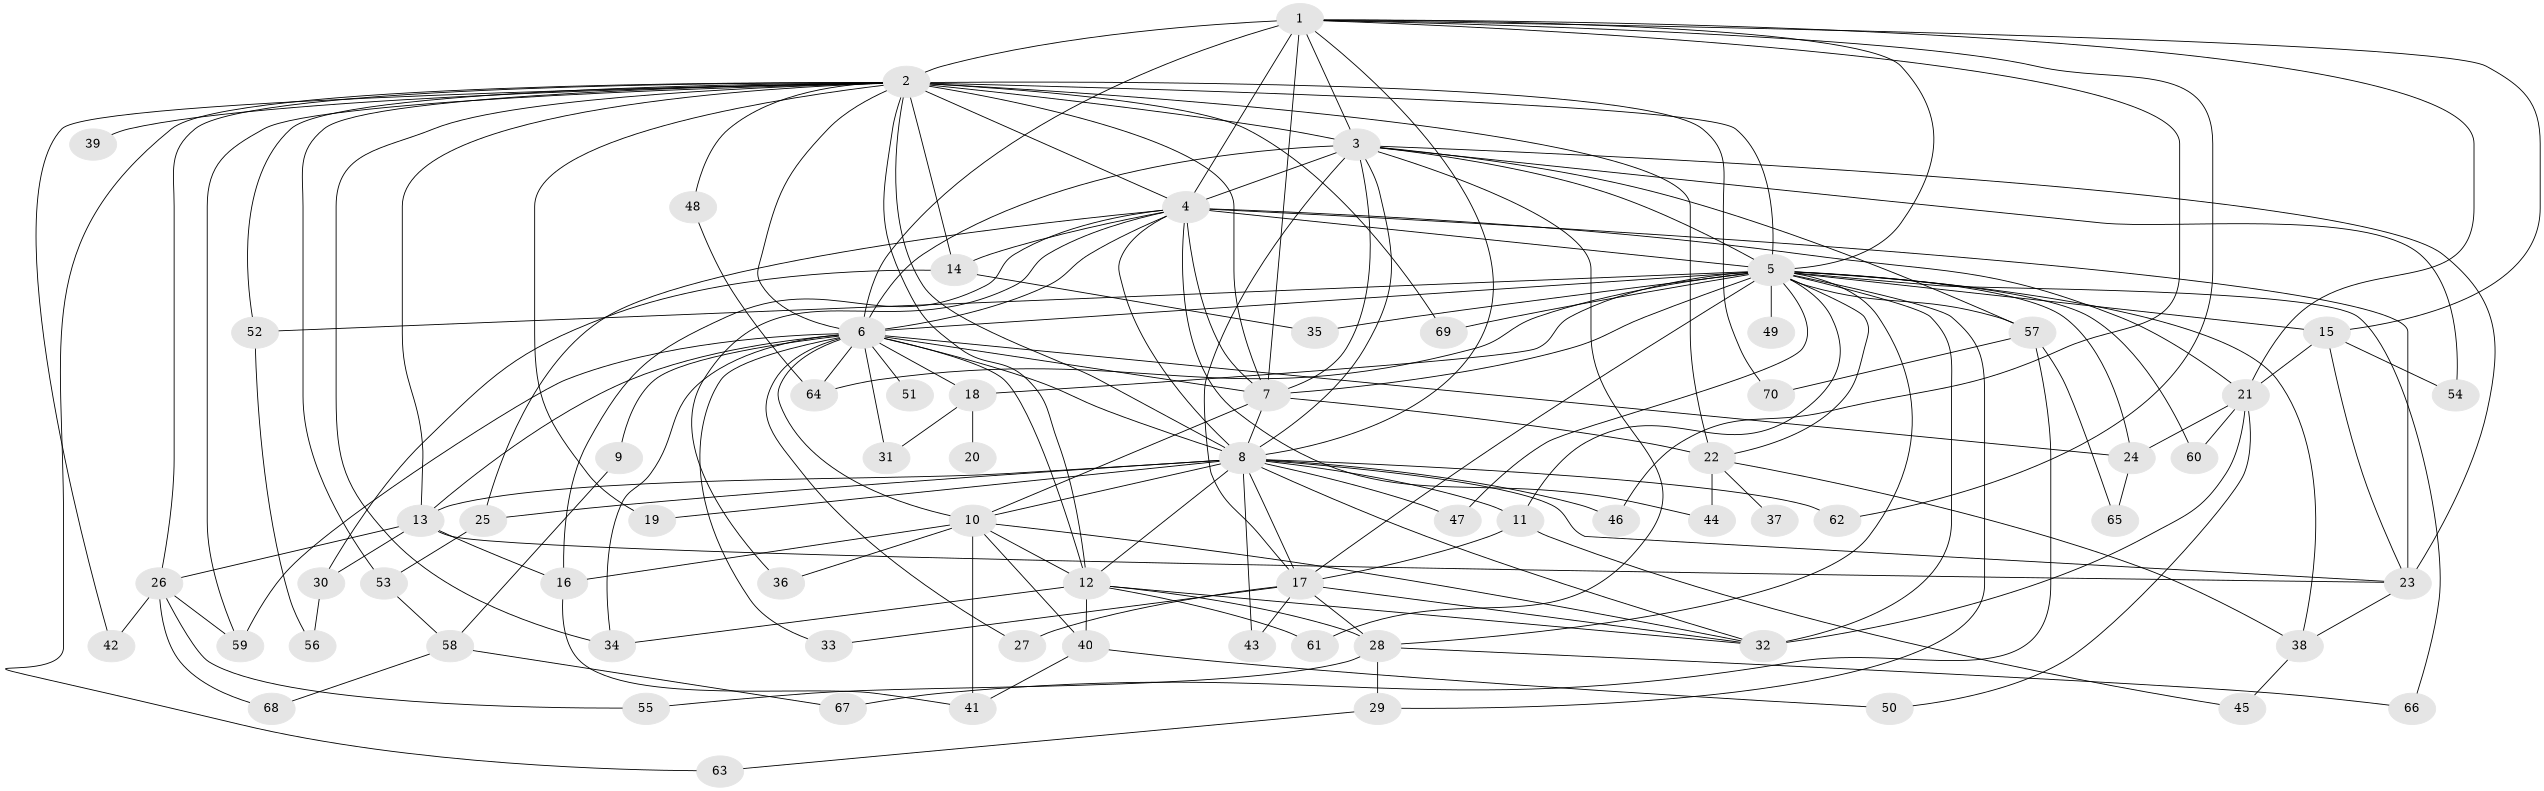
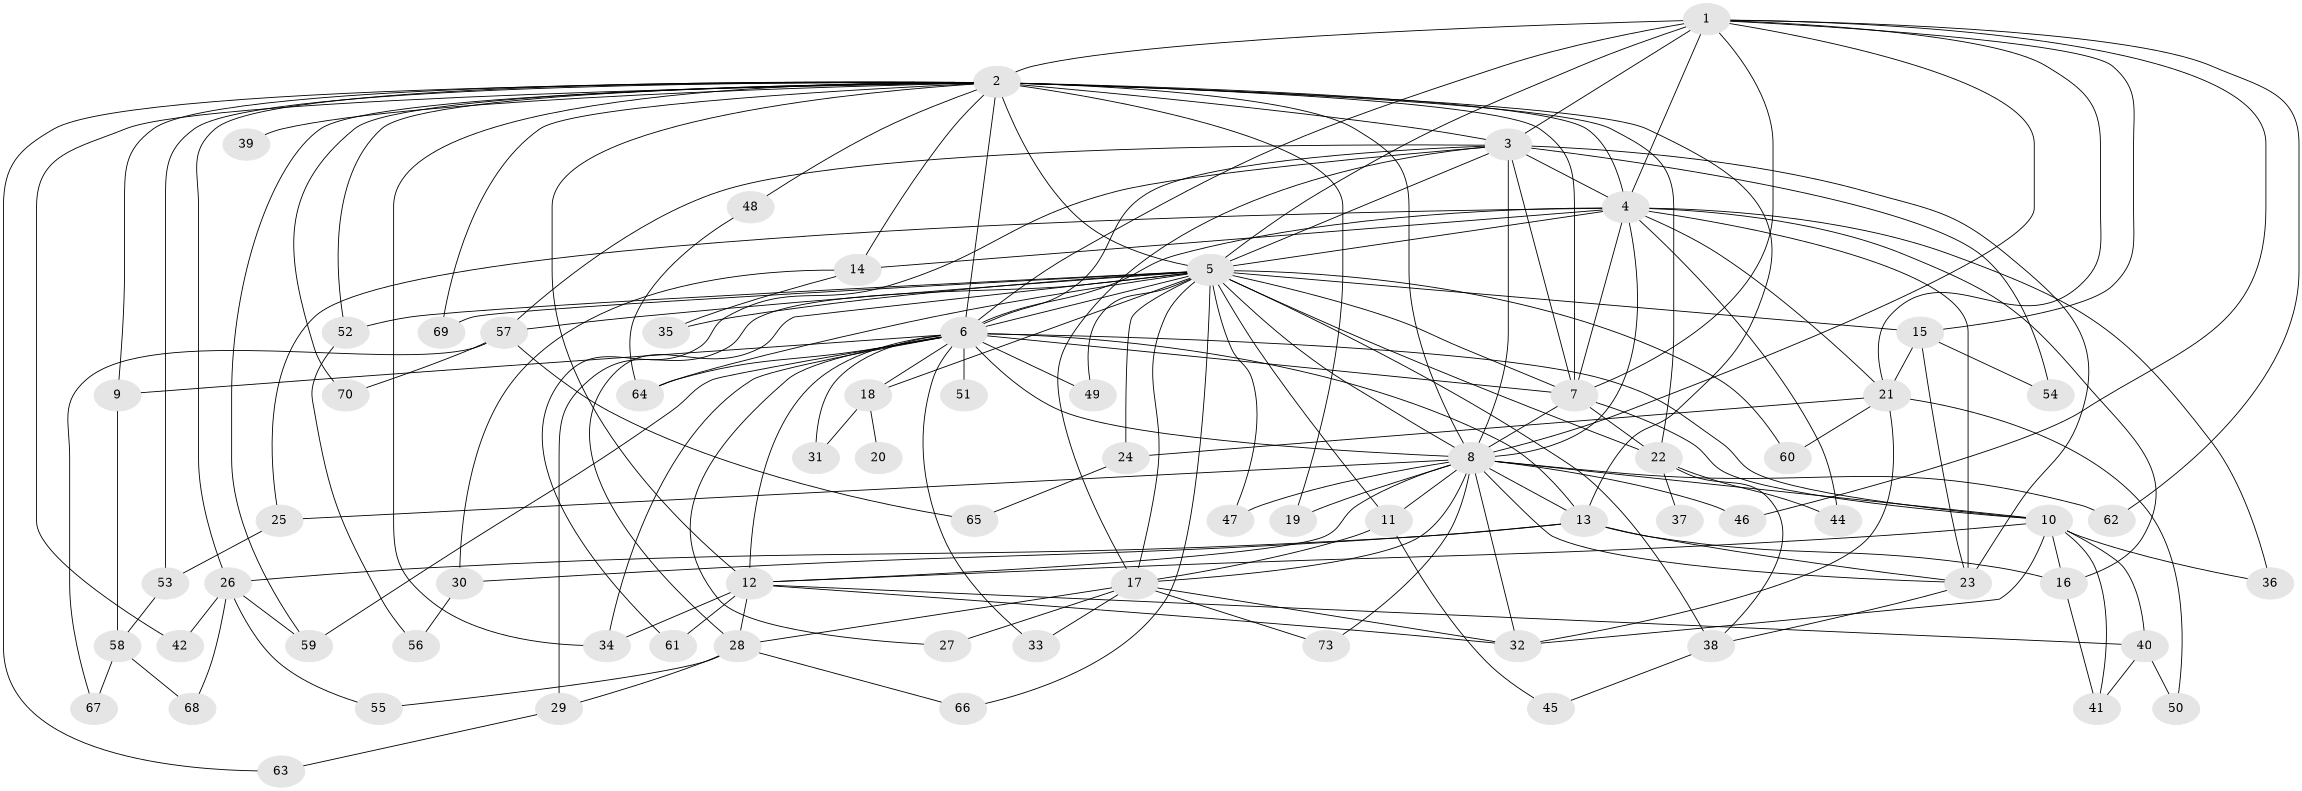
  graph {
    node [color=gray90 style=filled]
    edge [weight=1.0]
    1
    2
    3
    4
    5
    6
    7
    8
    15
    21
    46
    62
    9
    12
    13
    14
    19
    22
    26
    34
    39
    42
    48
    52
    53
    63
    69
    70
    59
    17
    23
    54
    57
    61
    16
    25
    36
    44
    11
    18
    24
    28
    29
    35
    38
    47
    49
    60
    66
    64
    10
    27
    31
    33
    51
    32
-   43
+   43 [label=73]
    50
    58
    40
    30
    37
    55
    68
    56
    65
    67
    41
    45
    20
    1 -- 2 [weight=2.0]
    1 -- 3
    1 -- 4 [weight=2.0]
    1 -- 5
    1 -- 6 [weight=2.0]
    1 -- 7 [weight=2.0]
    1 -- 8
    1 -- 15
    1 -- 21
    1 -- 46
    1 -- 62
    2 -- 3
    2 -- 4 [weight=2.0]
    2 -- 5
    2 -- 6 [weight=3.0]
    2 -- 7 [weight=11.0]
    2 -- 8 [weight=5.0]
+   2 -- 9
    2 -- 12 [weight=2.0]
    2 -- 13
    2 -- 14
    2 -- 19
    2 -- 22 [weight=2.0]
    2 -- 26 [weight=2.0]
    2 -- 34
    2 -- 39
    2 -- 42
    2 -- 48
    2 -- 52
    2 -- 53
    2 -- 63
    2 -- 69
    2 -- 70
    2 -- 59
    3 -- 4 [weight=3.0]
    3 -- 5
    3 -- 6 [weight=2.0]
    3 -- 7
    3 -- 8 [weight=2.0]
    3 -- 17
    3 -- 23
    3 -- 54
    3 -- 57
    3 -- 61
    4 -- 5 [weight=2.0]
    4 -- 6 [weight=4.0]
    4 -- 7 [weight=3.0]
    4 -- 8 [weight=2.0]
    4 -- 21
    4 -- 14
    4 -- 23 [weight=11.0]
    4 -- 16
    4 -- 25
    4 -- 36
    4 -- 44
    5 -- 6 [weight=2.0]
    5 -- 7
-   5 -- 32 [weight=2.0]
+   5 -- 8 [weight=2.0]
    5 -- 15
    5 -- 22
    5 -- 52
    5 -- 69
    5 -- 17
    5 -- 57
    5 -- 11
    5 -- 18
    5 -- 24
    5 -- 28
    5 -- 29
    5 -- 35
    5 -- 38
    5 -- 47
    5 -- 49
    5 -- 60
    5 -- 66
    5 -- 64
    6 -- 7 [weight=2.0]
    6 -- 8 [weight=2.0]
    6 -- 9
    6 -- 12
    6 -- 13
    6 -- 34
    6 -- 59
    6 -- 18
-   6 -- 24
+   6 -- 49
    6 -- 64
    6 -- 10
    6 -- 27
    6 -- 31
    6 -- 33
    6 -- 51 [weight=2.0]
    7 -- 8
    7 -- 22 [weight=2.0]
    7 -- 10
    8 -- 46
    8 -- 62
    8 -- 12
    8 -- 13
    8 -- 19
    8 -- 17
    8 -- 23 [weight=2.0]
    8 -- 25
    8 -- 11 [weight=2.0]
    8 -- 47
    8 -- 10
    8 -- 32
    8 -- 43
    15 -- 21
    15 -- 23 [weight=2.0]
    15 -- 54
    21 -- 24
    21 -- 60
    21 -- 32
    21 -- 50
    9 -- 58
    12 -- 34
    12 -- 61
    12 -- 28
    12 -- 32
    12 -- 40
    13 -- 26
    13 -- 23
    13 -- 16
    13 -- 30
    14 -- 35
    14 -- 30
    22 -- 44
    22 -- 38
    22 -- 37
    26 -- 42
    26 -- 59
    26 -- 55
    26 -- 68
    48 -- 64
    52 -- 56
    53 -- 58
    17 -- 28
    17 -- 27
    17 -- 33
    17 -- 32
    17 -- 43
    23 -- 38
    57 -- 70
    57 -- 65
    57 -- 67
    16 -- 41
    25 -- 53
    11 -- 17
    11 -- 45
    18 -- 31
    18 -- 20
    24 -- 65
    28 -- 29
    28 -- 66
    28 -- 55
    29 -- 63
    38 -- 45
    10 -- 12
    10 -- 16
    10 -- 36
    10 -- 32
    10 -- 40
    10 -- 41
    58 -- 68
    58 -- 67
    40 -- 50
    40 -- 41
    30 -- 56
  }
